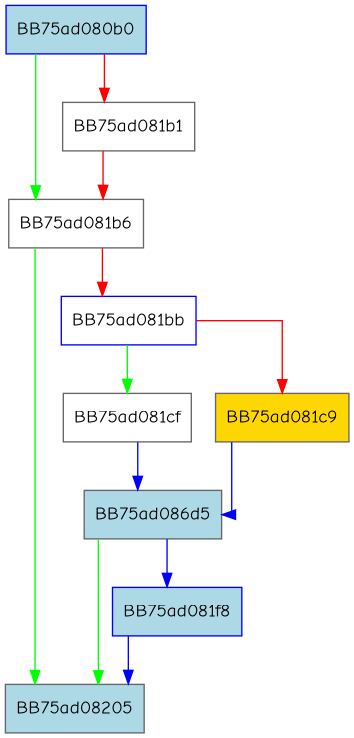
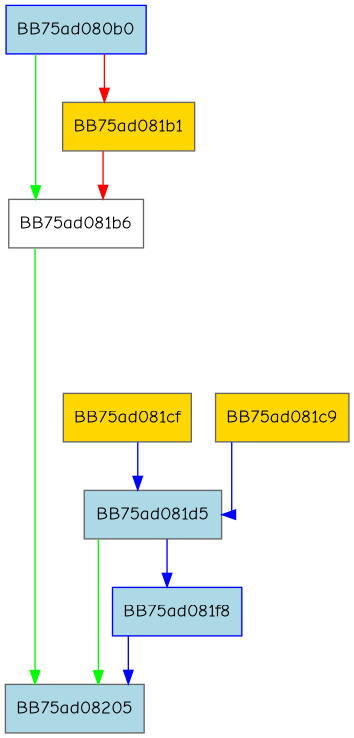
  digraph {
    fontname="Comic Neue"
    splines=ortho
    node [color=gray40 fillcolor=lightblue fontname="Comic Neue" shape=box style=filled]
    edge [color=green fontname="Comic Neue"]
    BB75ad080b0 [color=blue]
    BB75ad081b6 [fillcolor=white]
-   BB75ad081b1 [fillcolor=white]
+   BB75ad081b1 [fillcolor=gold]
    BB75ad08205
-   BB75ad081bb [color=blue fillcolor=white]
-   BB75ad081cf [fillcolor=white]
+   BB75ad081cf [fillcolor=gold]
    BB75ad081c9 [fillcolor=gold]
-   BB75ad081d5 [label=BB75ad086d5]
+   BB75ad081d5
    BB75ad081f8 [color=blue]
    BB75ad080b0 -> BB75ad081b6
    BB75ad080b0 -> BB75ad081b1 [color=red]
    BB75ad081b6 -> BB75ad08205
-   BB75ad081b6 -> BB75ad081bb [color=red]
    BB75ad081b1 -> BB75ad081b6 [color=red]
-   BB75ad081bb -> BB75ad081cf
-   BB75ad081bb -> BB75ad081c9 [color=red]
    BB75ad081cf -> BB75ad081d5 [color=blue]
    BB75ad081c9 -> BB75ad081d5 [color=blue]
    BB75ad081d5 -> BB75ad08205
    BB75ad081d5 -> BB75ad081f8 [color=blue]
    BB75ad081f8 -> BB75ad08205 [color=blue]
  }
